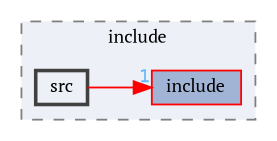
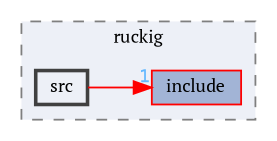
  digraph {
    compound=true
    rankdir=LR
    fontname="PT Serif"
    node [fontname="PT Serif" fontsize=10 shape=box]
    n1 [color=red fillcolor="#a2b4d6" height=0.2 label=include style=filled width=0.4]
    n2 [color=grey25 fillcolor="#edf0f7" height=0.2 label=src style="filled,bold" width=0.4]
    subgraph cluster_1 {
      bgcolor="#edf0f7"
      fontsize=10
-     label=include
+     label=ruckig
      pencolor=grey50
      style="filled,dashed"
      n1
      n2
    }
    n2 -> n1 [color=red fontcolor=steelblue1 fontname="PT Serif" fontsize=10 headlabel=1 labeldistance=1.5 labelfontname=Helvetica labelfontsize=10 style=solid]
  }
